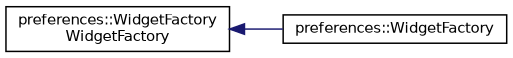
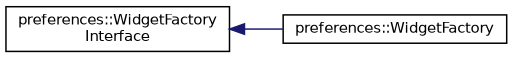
  digraph {
    rankdir=LR
    node [color=black fillcolor=white fontname=Helvetica fontsize=10 shape=record style=filled]
-   n1 [height=0.2 label="preferences::WidgetFactory\lWidgetFactory" width=0.4]
+   n1 [height=0.2 label="preferences::WidgetFactory\lInterface" width=0.4]
    n2 [height=0.2 label="preferences::WidgetFactory" width=0.4]
    n1 -> n2 [color=midnightblue dir=back fontname=Helvetica fontsize=10 labelfontname=Helvetica labelfontsize=10 style=solid]
  }
